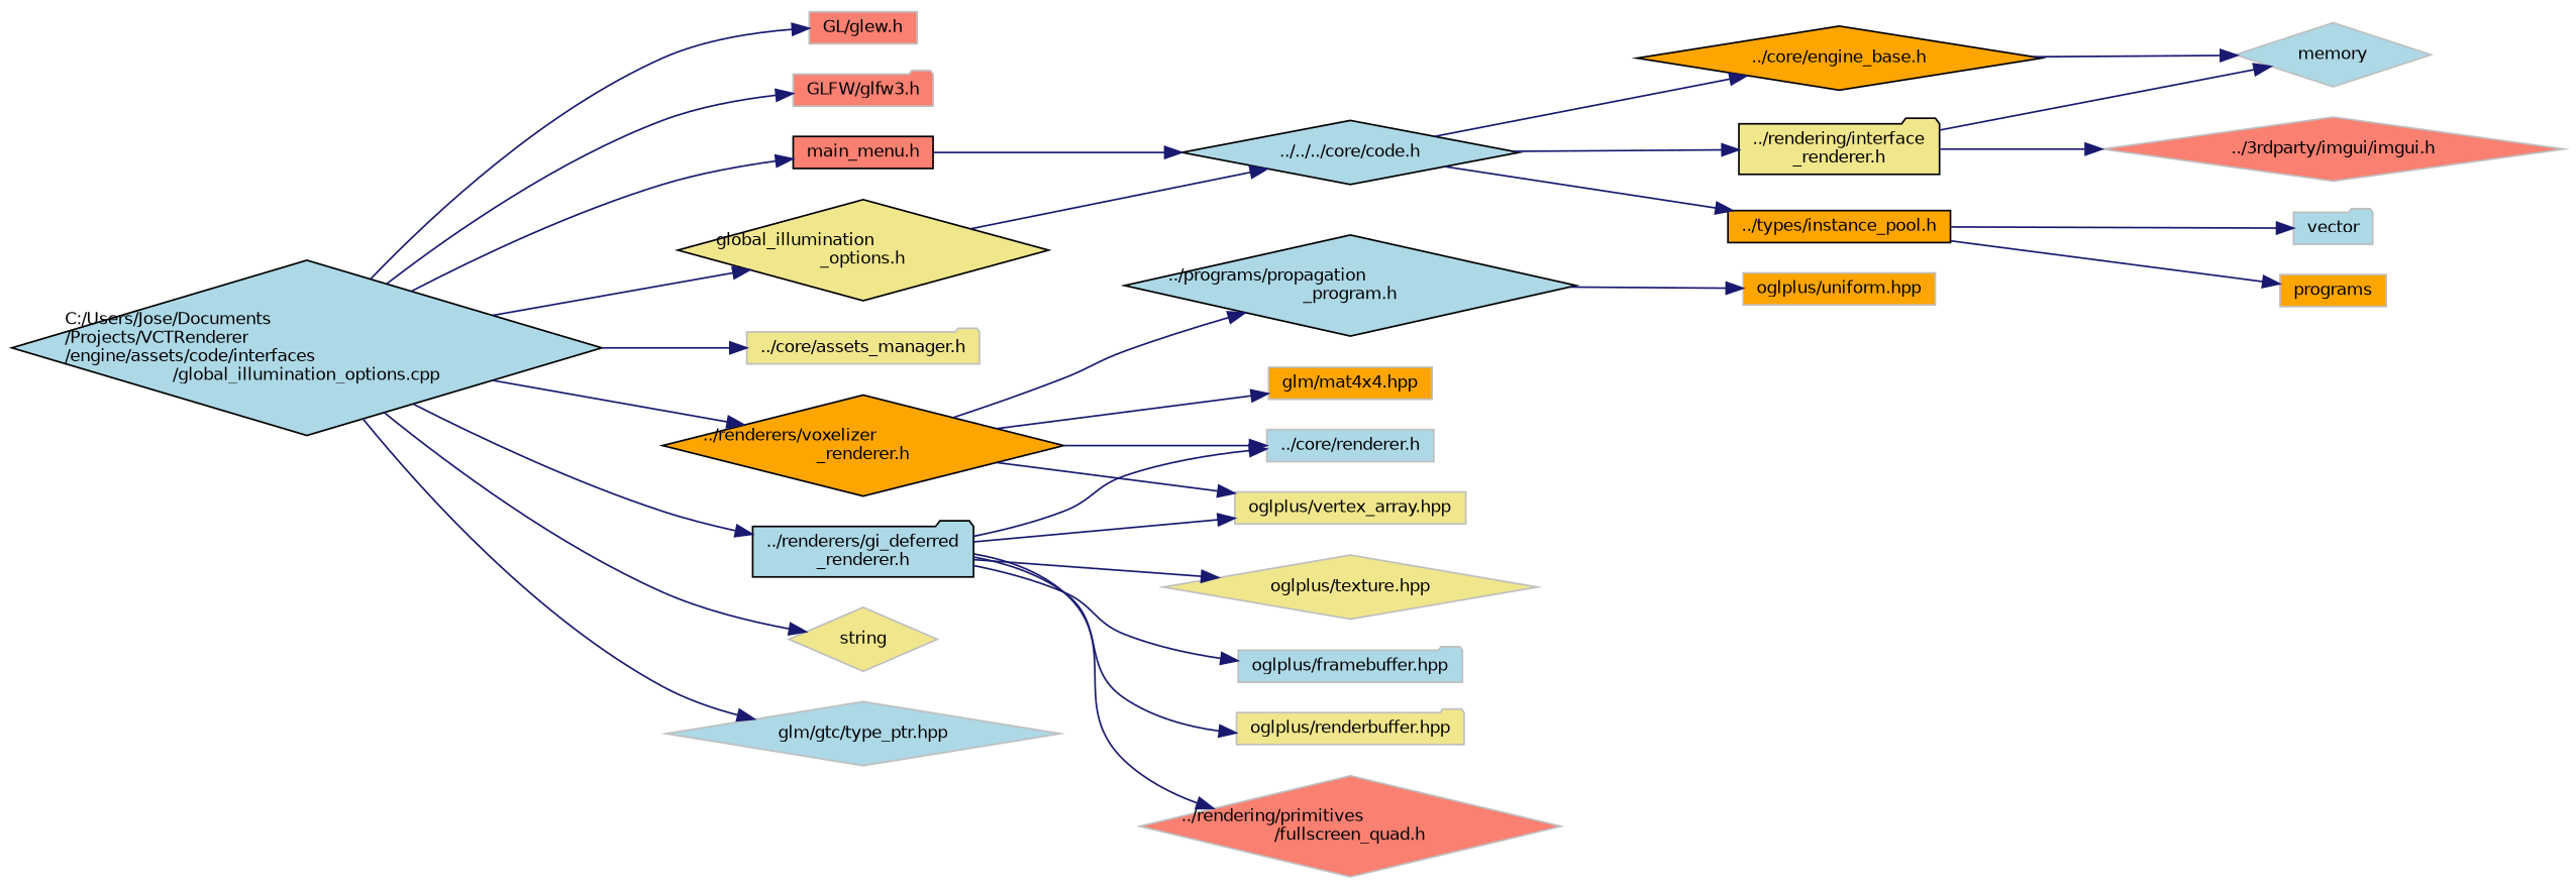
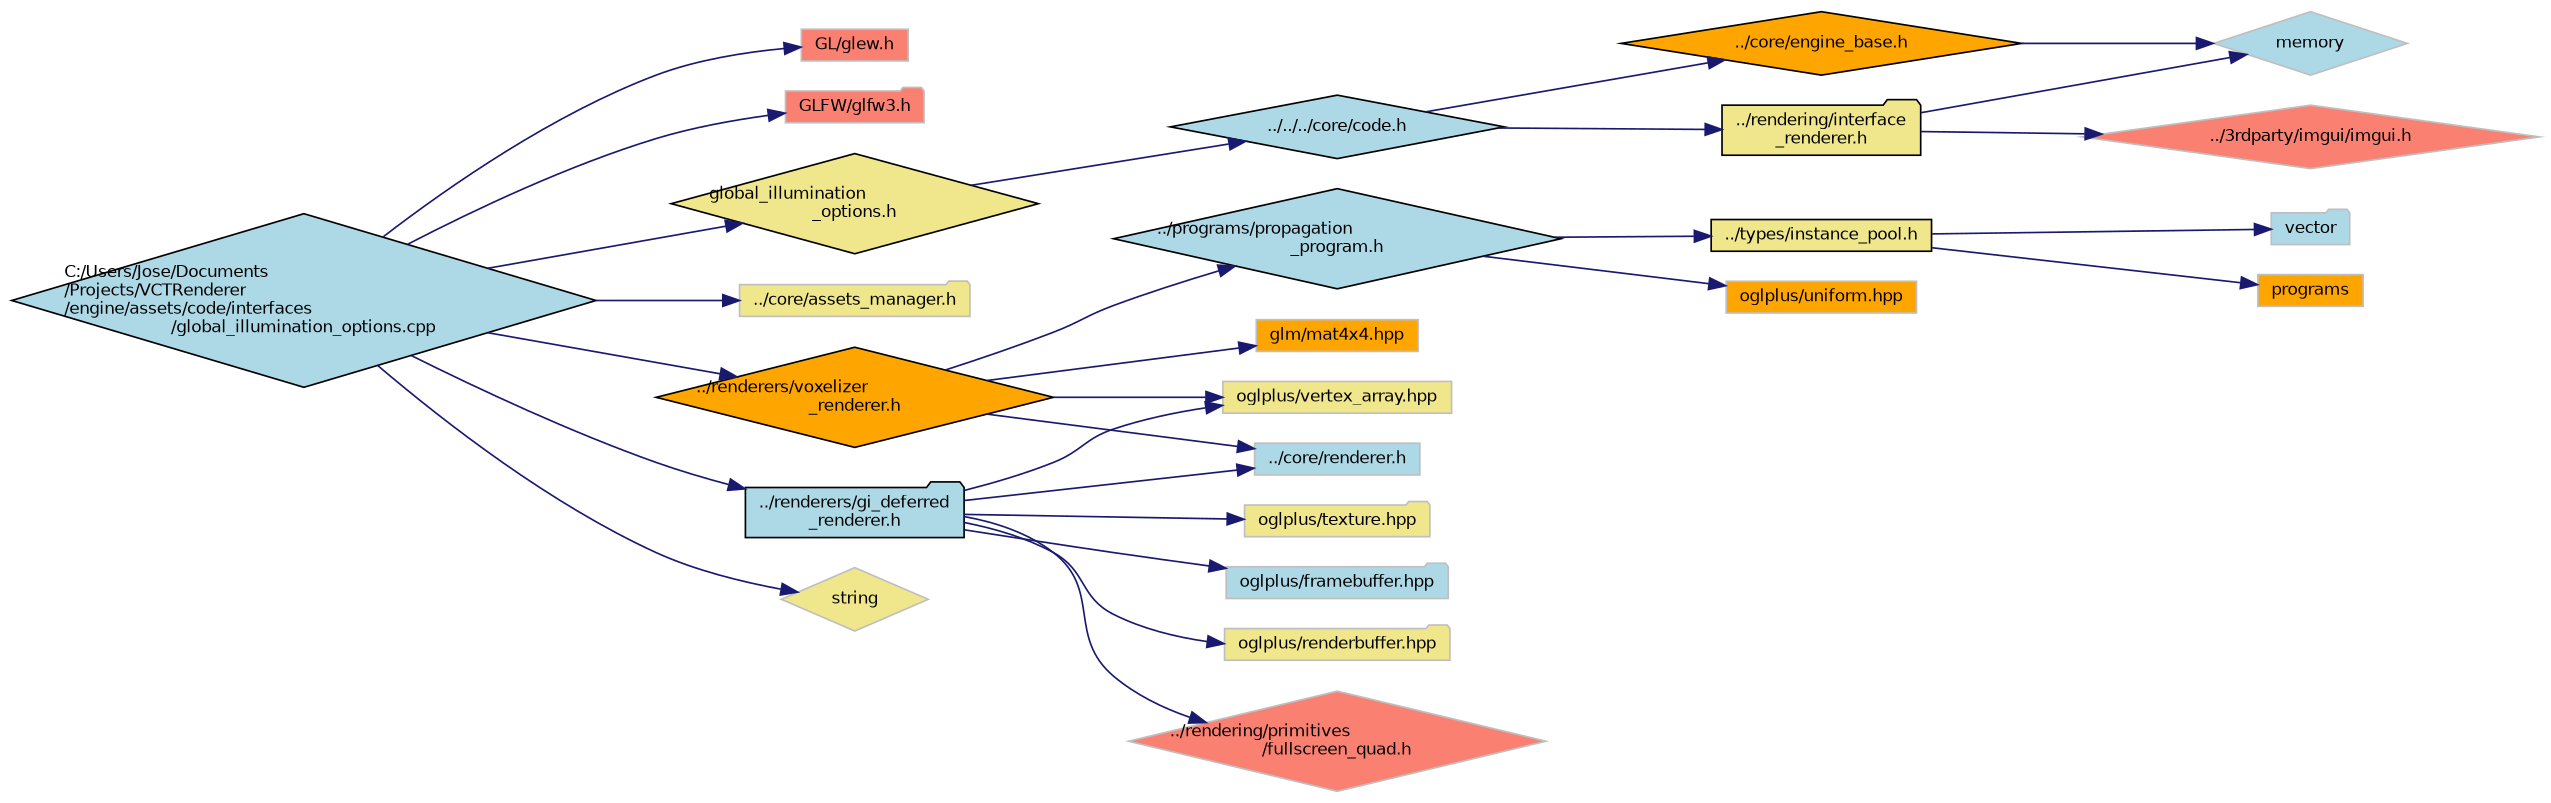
  digraph {
    rankdir=LR
    node [color=grey75 fillcolor=lightblue fontname=Helvetica fontsize=10 shape=diamond style=filled]
    edge [color=midnightblue fontname=Helvetica fontsize=10 labelfontname=Helvetica labelfontsize=10 style=solid]
    n1 [color=black fontcolor=black height=0.2 label="C:/Users/Jose/Documents\l/Projects/VCTRenderer\l/engine/assets/code/interfaces\l/global_illumination_options.cpp" width=0.4]
    n2 [fillcolor=salmon height=0.2 label="GL/glew.h" shape=box width=0.4]
    n3 [fillcolor=salmon height=0.2 label="GLFW/glfw3.h" shape=folder width=0.4]
    n4 [color=black fillcolor=khaki height=0.2 label="global_illumination\l_options.h" width=0.4]
-   n5 [color=black fillcolor=salmon height=0.2 label="main_menu.h" shape=box width=0.4]
    n6 [fillcolor=khaki height=0.2 label="../core/assets_manager.h" shape=folder width=0.4]
    n7 [color=black height=0.2 label="../renderers/gi_deferred\l_renderer.h" shape=folder width=0.4]
    n8 [color=black fillcolor=orange height=0.2 label="../renderers/voxelizer\l_renderer.h" width=0.4]
    n9 [fillcolor=khaki height=0.2 label=string width=0.4]
-   n10 [height=0.2 label="glm/gtc/type_ptr.hpp" width=0.4]
    n11 [color=black height=0.2 label="../../../core/code.h" width=0.4]
    n12 [height=0.2 label="../core/renderer.h" shape=box width=0.4]
    n13 [fillcolor=salmon height=0.2 label="../rendering/primitives\l/fullscreen_quad.h" width=0.4]
    n14 [fillcolor=khaki height=0.2 label="oglplus/vertex_array.hpp" shape=box width=0.4]
-   n15 [fillcolor=khaki height=0.2 label="oglplus/texture.hpp" width=0.4]
+   n15 [fillcolor=khaki height=0.2 label="oglplus/texture.hpp" shape=folder width=0.4]
    n16 [height=0.2 label="oglplus/framebuffer.hpp" shape=folder width=0.4]
    n17 [fillcolor=khaki height=0.2 label="oglplus/renderbuffer.hpp" shape=folder width=0.4]
    n18 [fillcolor=orange height=0.2 label="glm/mat4x4.hpp" shape=box width=0.4]
    n19 [color=black height=0.2 label="../programs/propagation\l_program.h" width=0.4]
    n20 [color=black fillcolor=khaki height=0.2 label="../rendering/interface\l_renderer.h" shape=folder width=0.4]
    n21 [color=black fillcolor=orange height=0.2 label="../core/engine_base.h" width=0.4]
-   n22 [color=black fillcolor=orange height=0.2 label="../types/instance_pool.h" shape=box width=0.4]
+   n22 [color=black fillcolor=khaki height=0.2 label="../types/instance_pool.h" shape=box width=0.4]
    n23 [height=0.2 label=memory width=0.4]
    n24 [fillcolor=salmon height=0.2 label="../3rdparty/imgui/imgui.h" width=0.4]
    n25 [height=0.2 label=vector shape=folder width=0.4]
    n26 [fillcolor=orange height=0.2 label=programs shape=box width=0.4]
    n27 [fillcolor=orange height=0.2 label="oglplus/uniform.hpp" shape=box width=0.4]
    n1 -> n2
    n1 -> n3
    n1 -> n4
-   n1 -> n5
    n1 -> n6
    n1 -> n7
    n1 -> n8
    n1 -> n9
-   n1 -> n10
    n4 -> n11
-   n5 -> n11
    n7 -> n12
    n7 -> n13
    n7 -> n14
    n7 -> n15
    n7 -> n16
    n7 -> n17
    n8 -> n12
    n8 -> n14
    n8 -> n18
    n8 -> n19
    n11 -> n20
    n11 -> n21
-   n11 -> n22
+   n19 -> n22
    n19 -> n27
    n20 -> n23
    n20 -> n24
    n21 -> n23
    n22 -> n25
    n22 -> n26
  }
